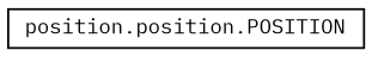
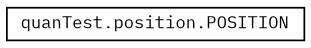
  digraph {
    rankdir=LR
    fontname="IBM Plex Mono"
-   n1 [color=black fillcolor=white fontname="IBM Plex Mono" fontsize=10 height=0.2 label="position.position.POSITION" shape=record style=filled width=0.4]
+   n1 [color=black fillcolor=white fontname="IBM Plex Mono" fontsize=10 height=0.2 label="quanTest.position.POSITION" shape=record style=filled width=0.4]
  }
